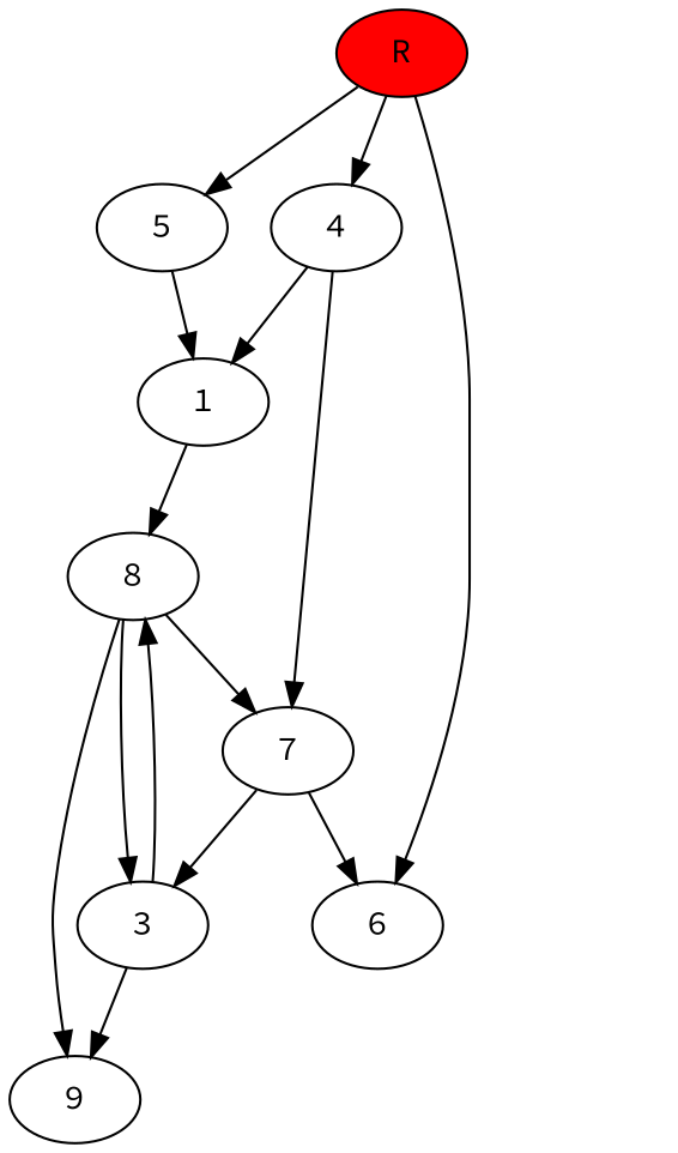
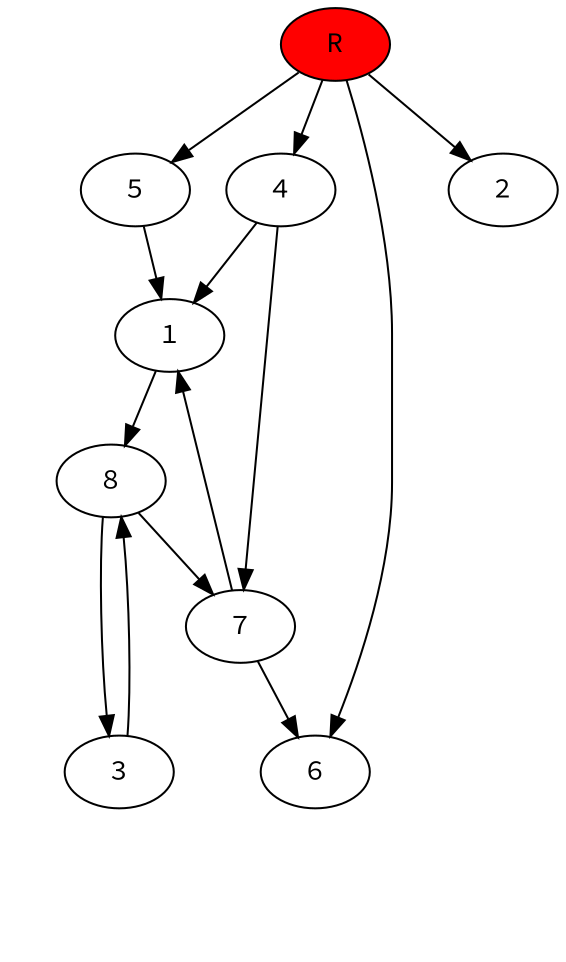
  digraph {
    fontname="Source Code Pro"
    node [fontname="Source Code Pro"]
    edge [fontname="Source Code Pro"]
    1
    8
    3
-   9
    7
    4
    6
    5
    R [fillcolor="#ff0000" style=filled]
+   2
    1 -> 8
    8 -> 3
-   8 -> 9
    8 -> 7
    3 -> 8
-   3 -> 9
-   7 -> 3
+   7 -> 1
    7 -> 6
    4 -> 1
    4 -> 7
    5 -> 1
    R -> 4
    R -> 6
    R -> 5
+   R -> 2
  }
